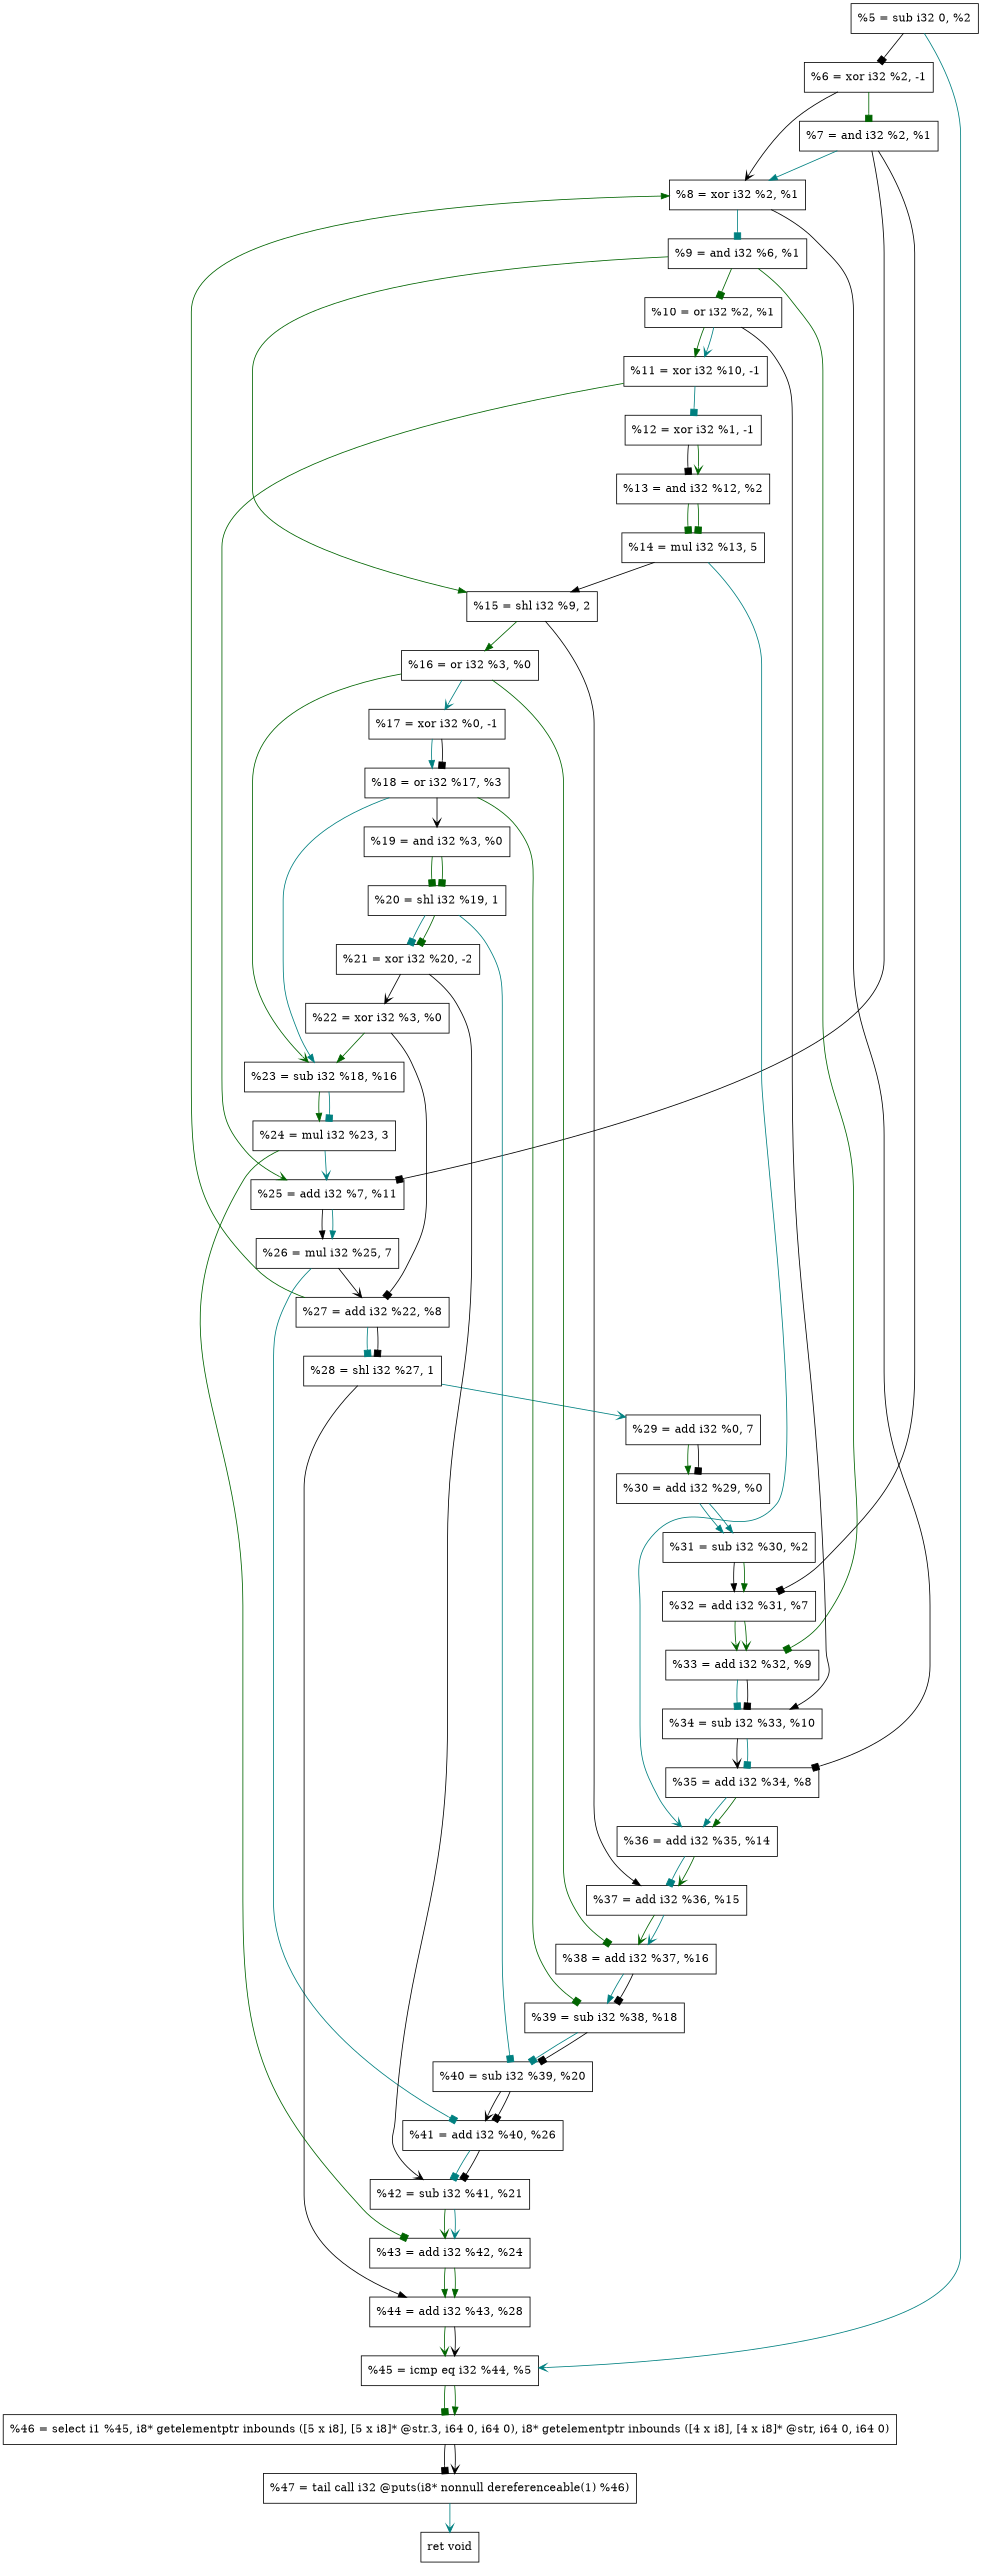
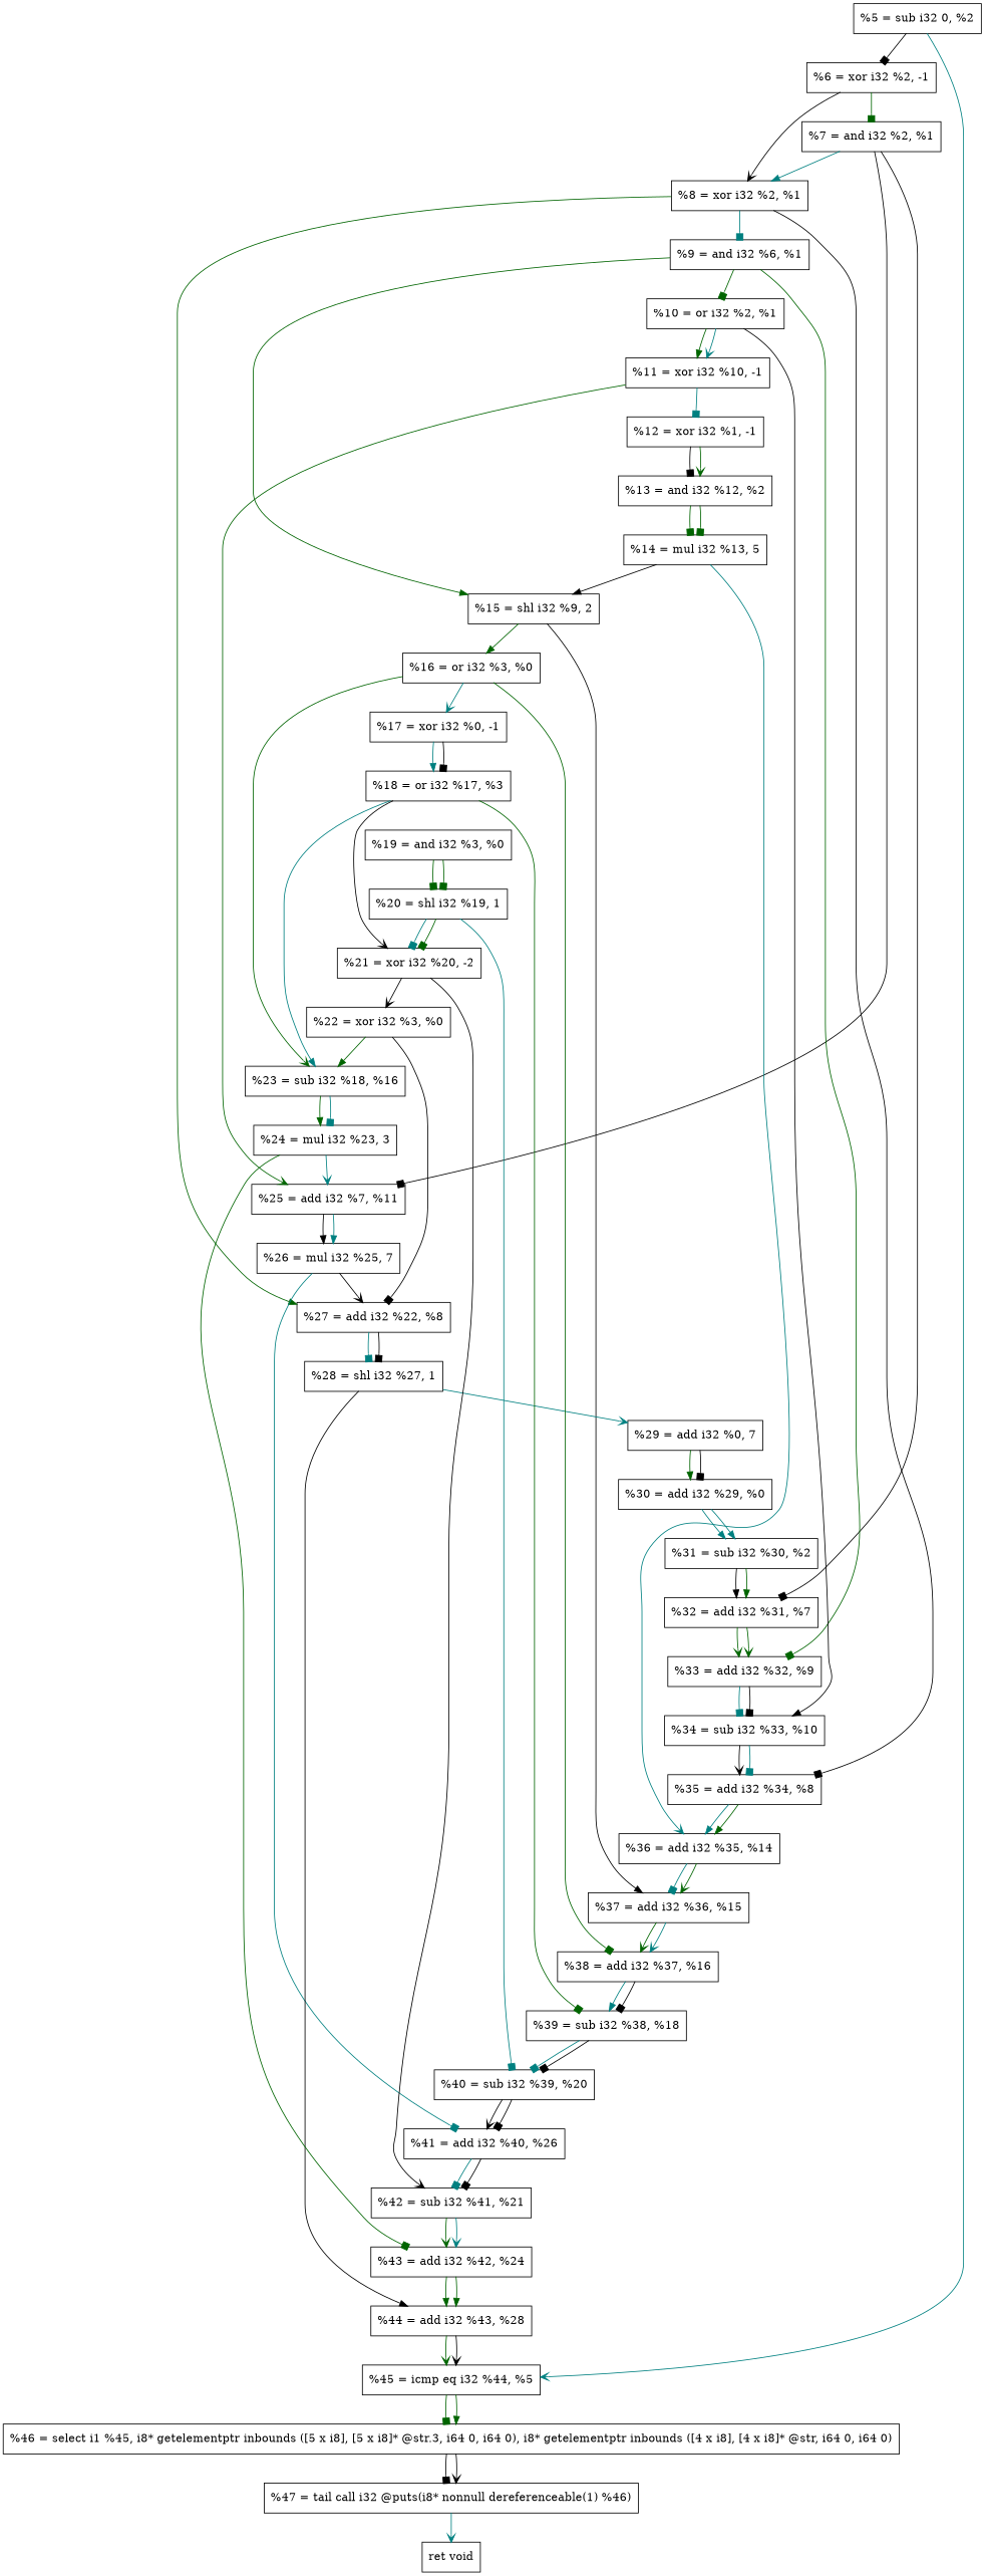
  digraph {
    node [shape=record]
    edge [arrowhead=box color=darkgreen]
    n1 [label="  %5 = sub i32 0, %2"]
    n2 [label="  %6 = xor i32 %2, -1"]
    n3 [label="  %45 = icmp eq i32 %44, %5"]
    n4 [label="  %7 = and i32 %2, %1"]
    n5 [label="  %8 = xor i32 %2, %1"]
    n6 [label="  %46 = select i1 %45, i8* getelementptr inbounds ([5 x i8], [5 x i8]* @str.3, i64 0, i64 0), i8* getelementptr inbounds ([4 x i8], [4 x i8]* @str, i64 0, i64 0)"]
    n7 [label="  %25 = add i32 %7, %11"]
    n8 [label="  %32 = add i32 %31, %7"]
    n9 [label="  %9 = and i32 %6, %1"]
    n10 [label="  %10 = or i32 %2, %1"]
    n11 [label="  %15 = shl i32 %9, 2"]
    n12 [label="  %33 = add i32 %32, %9"]
    n13 [label="  %27 = add i32 %22, %8"]
    n14 [label="  %35 = add i32 %34, %8"]
    n15 [label="  %26 = mul i32 %25, 7"]
    n16 [label="  %28 = shl i32 %27, 1"]
    n17 [label="  %36 = add i32 %35, %14"]
    n18 [label="  %11 = xor i32 %10, -1"]
    n19 [label="  %34 = sub i32 %33, %10"]
    n20 [label="  %16 = or i32 %3, %0"]
    n21 [label="  %37 = add i32 %36, %15"]
    n22 [label="  %12 = xor i32 %1, -1"]
    n23 [label="  %13 = and i32 %12, %2"]
    n24 [label="  %14 = mul i32 %13, 5"]
    n25 [label="  %17 = xor i32 %0, -1"]
    n26 [label="  %23 = sub i32 %18, %16"]
    n27 [label="  %38 = add i32 %37, %16"]
    n28 [label="  %18 = or i32 %17, %3"]
    n29 [label="  %24 = mul i32 %23, 3"]
    n30 [label="  %39 = sub i32 %38, %18"]
    n31 [label="  %19 = and i32 %3, %0"]
    n32 [label="  %20 = shl i32 %19, 1"]
    n33 [label="  %40 = sub i32 %39, %20"]
    n34 [label="  %21 = xor i32 %20, -2"]
    n35 [label="  %22 = xor i32 %3, %0"]
    n36 [label="  %42 = sub i32 %41, %21"]
    n37 [label="  %41 = add i32 %40, %26"]
    n38 [label="  %43 = add i32 %42, %24"]
    n39 [label="  %44 = add i32 %43, %28"]
    n40 [label="  %29 = add i32 %0, 7"]
    n41 [label="  %30 = add i32 %29, %0"]
    n42 [label="  %31 = sub i32 %30, %2"]
    n43 [label="  %47 = tail call i32 @puts(i8* nonnull dereferenceable(1) %46)"]
    n44 [label="  ret void"]
    n1 -> n2 [color=black]
    n1 -> n3 [arrowhead=vee color=teal]
    n2 -> n4
    n2 -> n5 [arrowhead=vee color=black]
    n3 -> n6
    n3 -> n6 [arrowhead=normal]
    n4 -> n5 [arrowhead=normal color=teal]
    n4 -> n7 [color=black]
    n4 -> n8 [color=black]
    n5 -> n9 [color=teal]
-   n13 -> n5 [arrowhead=normal]
+   n5 -> n13 [arrowhead=normal]
    n5 -> n14 [color=black]
    n6 -> n43 [color=black]
    n6 -> n43 [arrowhead=vee color=black]
    n7 -> n15 [arrowhead=normal color=black]
    n7 -> n15 [arrowhead=normal color=teal]
    n8 -> n12 [arrowhead=vee]
    n8 -> n12 [arrowhead=vee]
    n9 -> n10
    n9 -> n11 [arrowhead=normal]
    n9 -> n12
    n10 -> n18 [arrowhead=normal]
    n10 -> n18 [arrowhead=vee color=teal]
    n10 -> n19 [arrowhead=normal color=black]
    n11 -> n20 [arrowhead=normal]
    n11 -> n21 [arrowhead=normal color=black]
    n12 -> n19 [color=teal]
    n12 -> n19 [color=black]
    n13 -> n16 [color=teal]
    n13 -> n16 [color=black]
    n14 -> n17 [arrowhead=normal color=teal]
    n14 -> n17 [arrowhead=normal]
    n15 -> n13 [arrowhead=vee color=black]
    n15 -> n37 [color=teal]
    n16 -> n39 [arrowhead=normal color=black]
    n16 -> n40 [arrowhead=vee color=teal]
    n17 -> n21 [color=teal]
    n17 -> n21 [arrowhead=vee]
    n18 -> n7 [arrowhead=vee]
    n18 -> n22 [color=teal]
    n19 -> n14 [arrowhead=vee color=black]
    n19 -> n14 [color=teal]
    n20 -> n25 [arrowhead=vee color=teal]
    n20 -> n26 [arrowhead=vee]
    n20 -> n27
    n21 -> n27 [arrowhead=vee]
    n21 -> n27 [arrowhead=vee color=teal]
    n22 -> n23 [color=black]
    n22 -> n23 [arrowhead=vee]
    n23 -> n24
    n23 -> n24
    n24 -> n11 [arrowhead=normal color=black]
    n24 -> n17 [arrowhead=vee color=teal]
    n25 -> n28 [arrowhead=normal color=teal]
    n25 -> n28 [color=black]
    n26 -> n29 [arrowhead=normal]
    n26 -> n29 [color=teal]
    n27 -> n30 [arrowhead=normal color=teal]
    n27 -> n30 [color=black]
    n28 -> n26 [arrowhead=normal color=teal]
    n28 -> n30
-   n28 -> n31 [arrowhead=vee color=black]
+   n28 -> n34 [arrowhead=vee color=black]
    n29 -> n7 [arrowhead=vee color=teal]
    n29 -> n38
    n30 -> n33 [color=teal]
    n30 -> n33 [color=black]
    n31 -> n32
    n31 -> n32
    n32 -> n33 [color=teal]
    n32 -> n34 [color=teal]
    n32 -> n34
    n33 -> n37 [arrowhead=vee color=black]
    n33 -> n37 [color=black]
    n34 -> n35 [arrowhead=vee color=black]
    n34 -> n36 [arrowhead=vee color=black]
    n35 -> n13 [color=black]
    n35 -> n26 [arrowhead=normal]
    n36 -> n38 [arrowhead=vee]
    n36 -> n38 [arrowhead=vee color=teal]
    n37 -> n36 [color=teal]
    n37 -> n36 [color=black]
    n38 -> n39 [arrowhead=normal]
    n38 -> n39 [arrowhead=normal]
    n39 -> n3 [arrowhead=vee]
    n39 -> n3 [arrowhead=vee color=black]
    n40 -> n41 [arrowhead=normal]
    n40 -> n41 [color=black]
    n41 -> n42 [arrowhead=normal color=teal]
    n41 -> n42 [arrowhead=normal color=teal]
    n42 -> n8 [arrowhead=normal color=black]
    n42 -> n8 [arrowhead=normal]
    n43 -> n44 [arrowhead=vee color=teal]
  }
